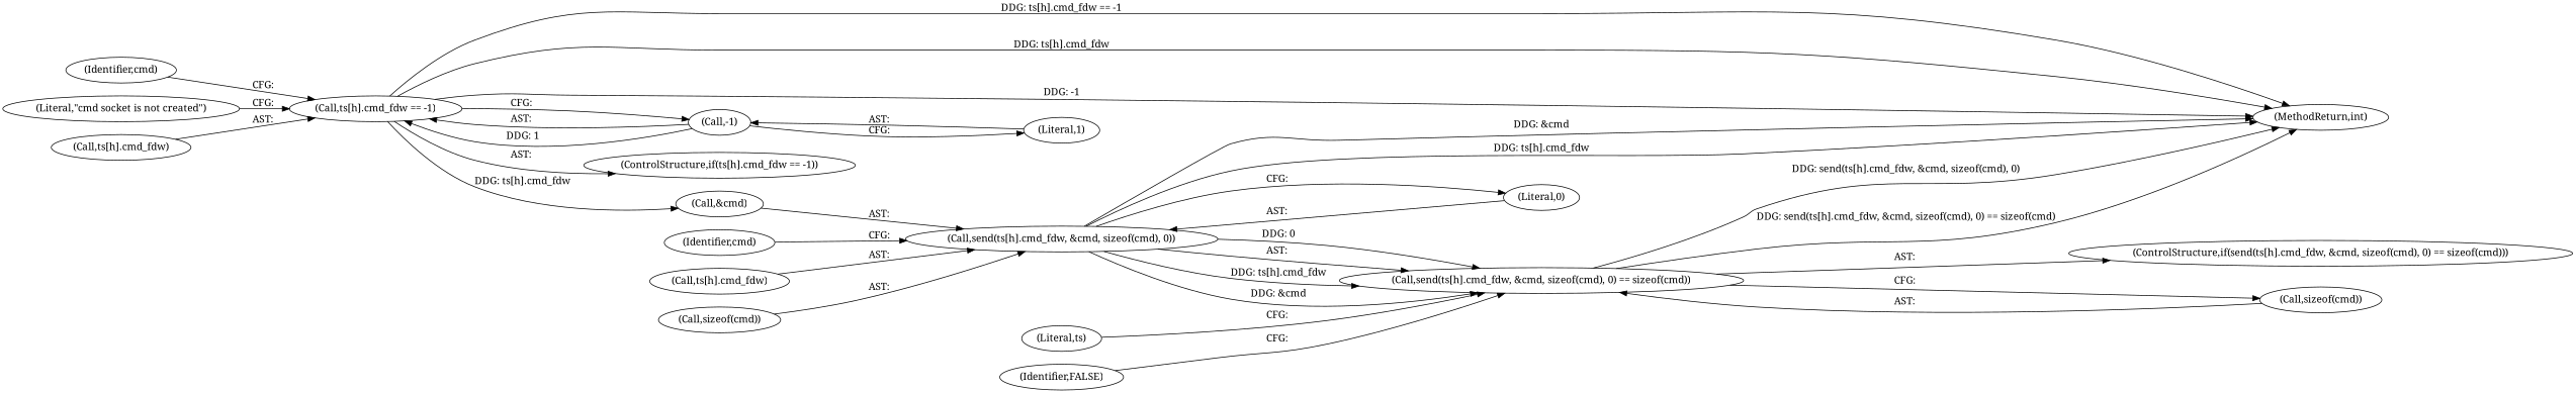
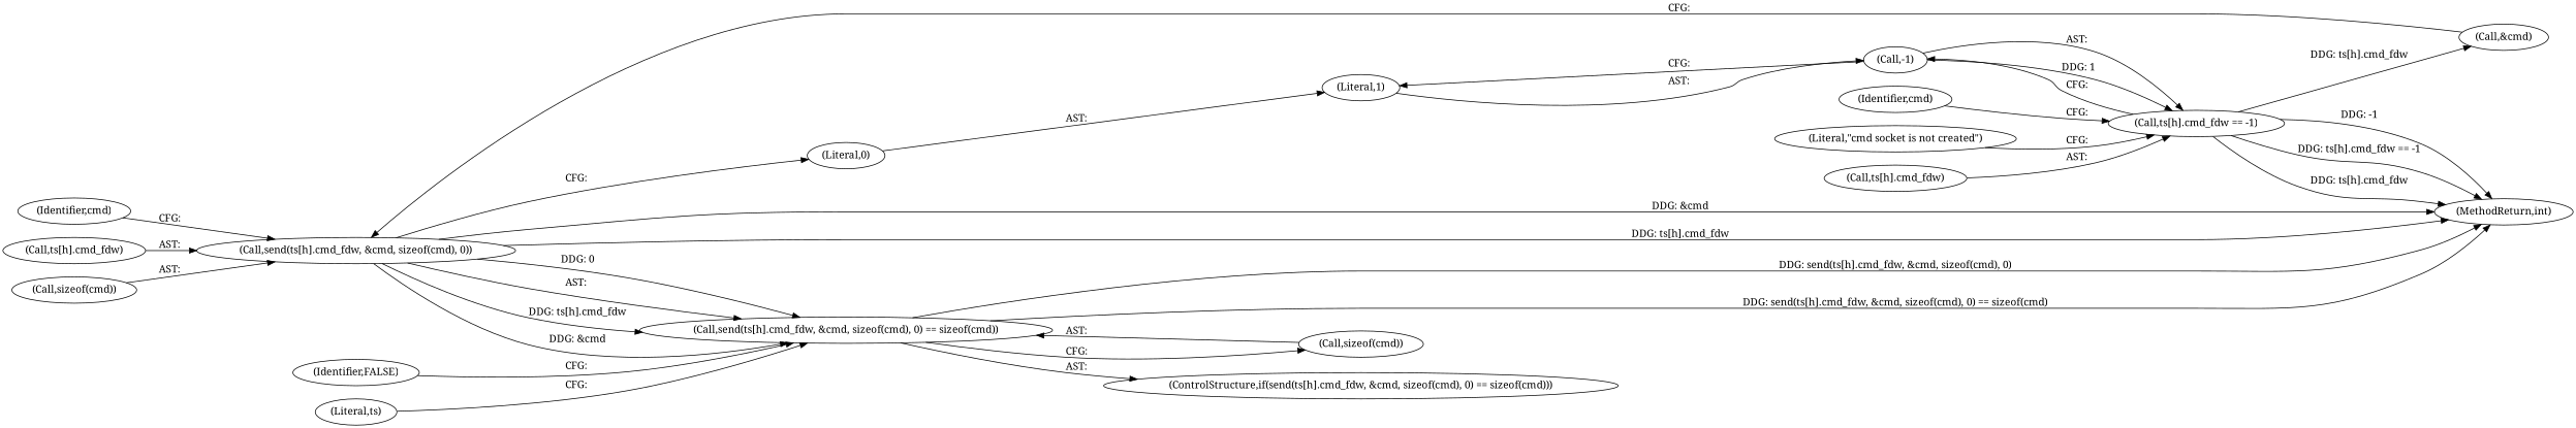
  digraph {
    fontname="Noto Serif"
    rankdir=LR
    node [fontname="Noto Serif"]
    edge [fontname="Noto Serif"]
    n1 [label="(Call,send(ts[h].cmd_fdw, &cmd, sizeof(cmd), 0) == sizeof(cmd))"]
    n2 [label="(ControlStructure,if(send(ts[h].cmd_fdw, &cmd, sizeof(cmd), 0) == sizeof(cmd)))"]
    n3 [label="(MethodReturn,int)"]
    n4 [label="(Call,sizeof(cmd))"]
    n5 [label="(Call,send(ts[h].cmd_fdw, &cmd, sizeof(cmd), 0))"]
    n6 [label="(Literal,0)"]
    n7 [label="(Call,ts[h].cmd_fdw == -1)"]
    n8 [label="(Call,-1)"]
-   n9 [label="(ControlStructure,if(ts[h].cmd_fdw == -1))"]
    n10 [label="(Call,&cmd)"]
    n11 [label="(Literal,1)"]
    n12 [label="(Literal,ts)"]
    n13 [label="(Identifier,cmd)"]
    n14 [label="(Literal,\"cmd socket is not created\")"]
    n15 [label="(Identifier,FALSE)"]
    n16 [label="(Call,ts[h].cmd_fdw)"]
    n17 [label="(Identifier,cmd)"]
    n18 [label="(Call,ts[h].cmd_fdw)"]
    n19 [label="(Call,sizeof(cmd))"]
    n1 -> n2 [label="AST: "]
    n1 -> n3 [label="DDG: send(ts[h].cmd_fdw, &cmd, sizeof(cmd), 0)"]
    n1 -> n3 [label="DDG: send(ts[h].cmd_fdw, &cmd, sizeof(cmd), 0) == sizeof(cmd)"]
    n1 -> n4 [label="CFG: "]
    n4 -> n1 [label="AST: "]
    n5 -> n1 [label="AST: "]
    n5 -> n1 [label="DDG: ts[h].cmd_fdw"]
    n5 -> n1 [label="DDG: &cmd"]
    n5 -> n1 [label="DDG: 0"]
    n5 -> n3 [label="DDG: &cmd"]
    n5 -> n3 [label="DDG: ts[h].cmd_fdw"]
    n5 -> n6 [label="CFG: "]
-   n6 -> n5 [label="AST: "]
+   n6 -> n11 [label="AST: "]
    n7 -> n3 [label="DDG: ts[h].cmd_fdw == -1"]
    n7 -> n3 [label="DDG: ts[h].cmd_fdw"]
    n7 -> n3 [label="DDG: -1"]
    n7 -> n8 [label="CFG: "]
-   n7 -> n9 [label="AST: "]
    n7 -> n10 [label="DDG: ts[h].cmd_fdw"]
    n8 -> n7 [label="AST: "]
    n8 -> n7 [label="DDG: 1"]
    n8 -> n11 [label="CFG: "]
-   n10 -> n5 [label="AST: "]
+   n10 -> n5 [label="CFG: "]
    n11 -> n8 [label="AST: "]
    n12 -> n1 [label="CFG: "]
    n13 -> n7 [label="CFG: "]
    n14 -> n7 [label="CFG: "]
    n15 -> n1 [label="CFG: "]
    n16 -> n7 [label="AST: "]
    n17 -> n5 [label="CFG: "]
    n18 -> n5 [label="AST: "]
    n19 -> n5 [label="AST: "]
  }
